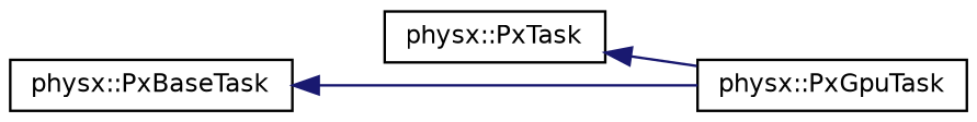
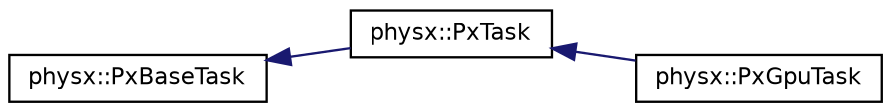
  digraph {
    rankdir=LR
    node [color=black fillcolor=white fontname=Helvetica fontsize=10 shape=record style=filled]
    edge [color=midnightblue dir=back fontname=Helvetica fontsize=10 labelfontname=Helvetica labelfontsize=10 style=solid]
    n1 [height=0.2 label="physx::PxBaseTask" width=0.4]
    n2 [height=0.2 label="physx::PxTask" width=0.4]
    n3 [height=0.2 label="physx::PxGpuTask" width=0.4]
-   n1 -> n3
+   n1 -> n2
    n2 -> n3
  }
